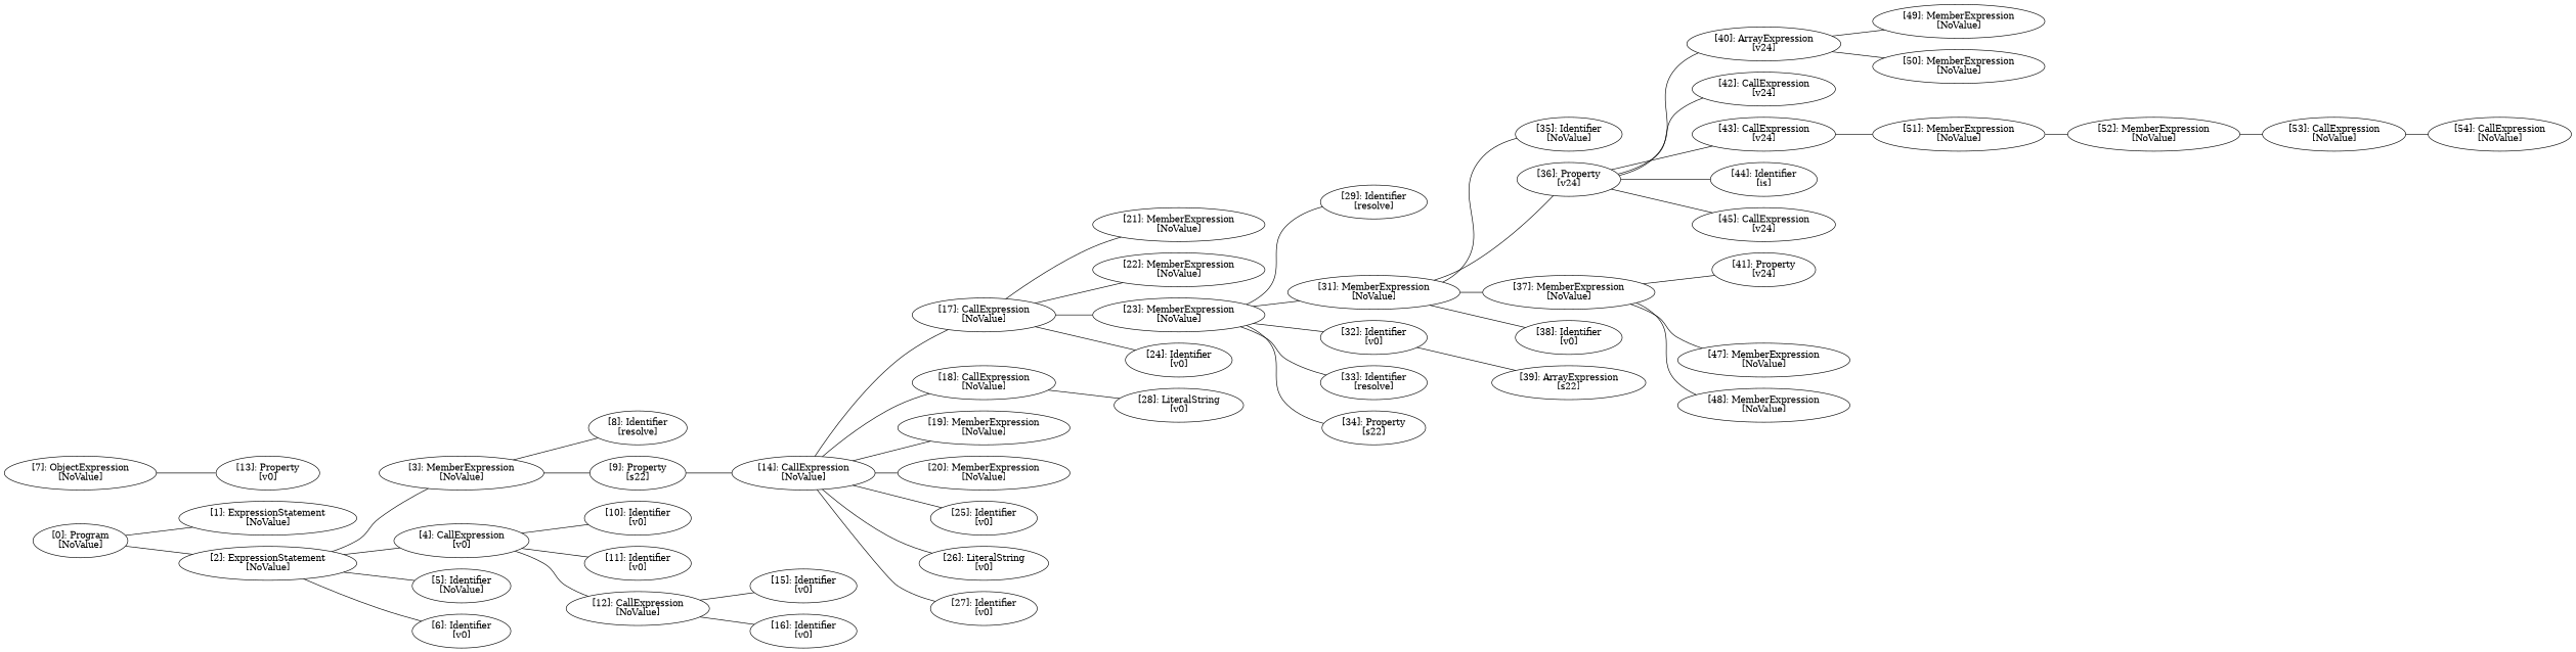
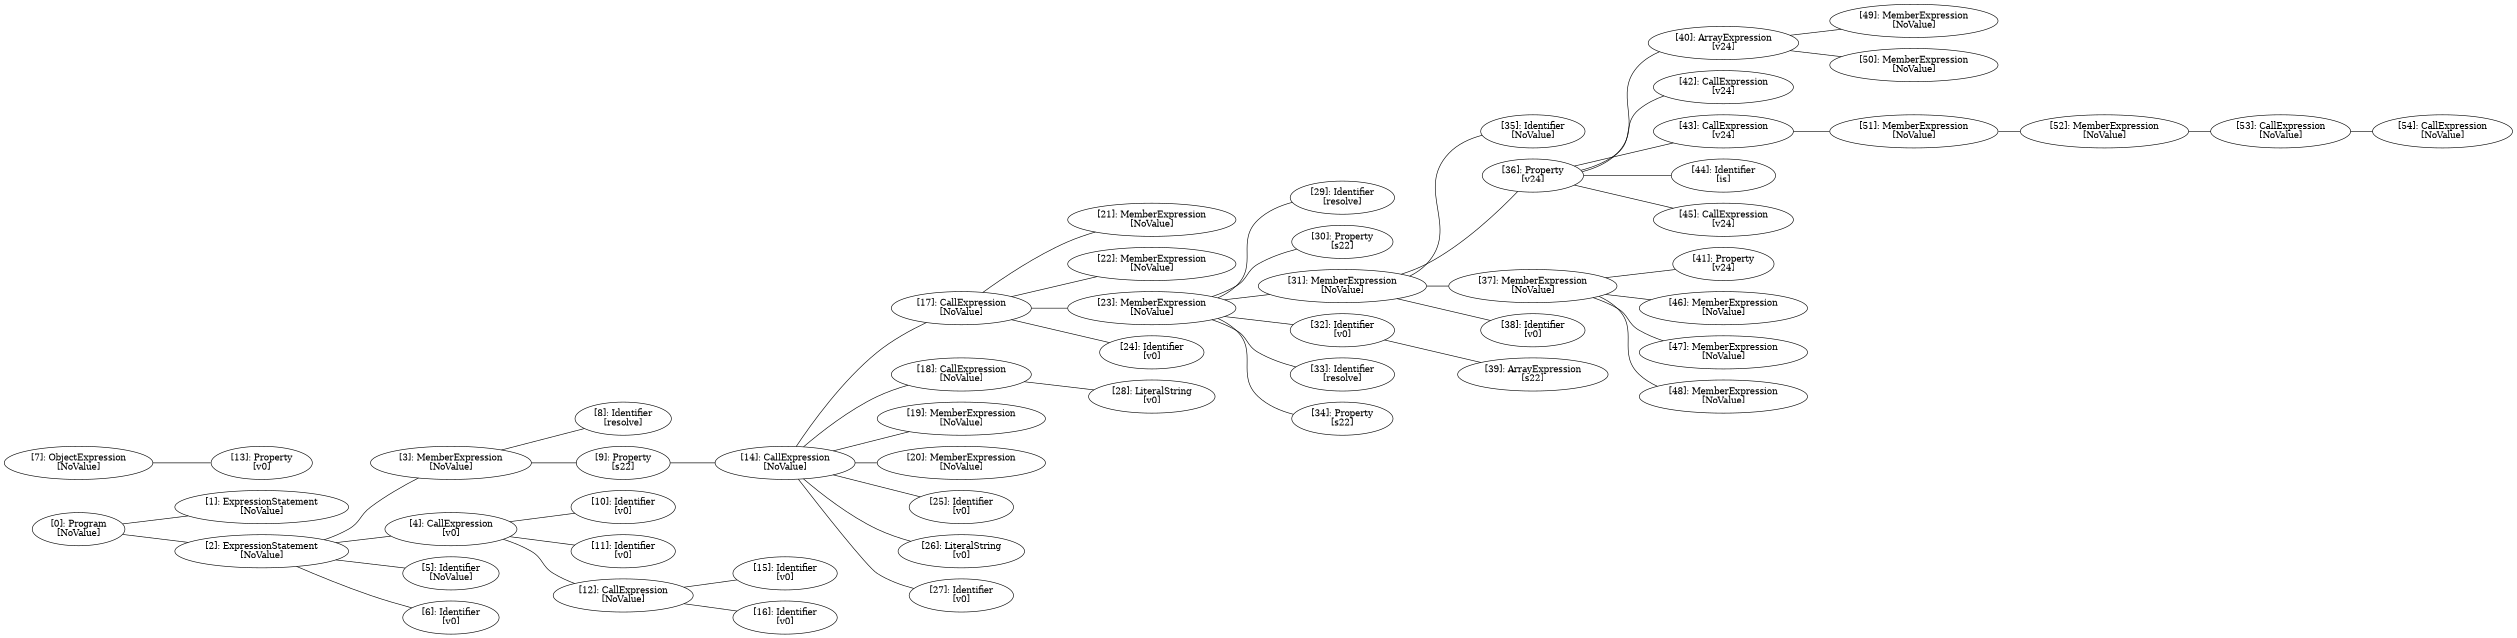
  graph {
    rankdir=LR
    n1 [label="[0]: Program\n[NoValue]"]
    n2 [label="[1]: ExpressionStatement\n[NoValue]"]
    n3 [label="[2]: ExpressionStatement\n[NoValue]"]
    n4 [label="[3]: MemberExpression\n[NoValue]"]
    n5 [label="[4]: CallExpression\n[v0]"]
    n6 [label="[5]: Identifier\n[NoValue]"]
    n7 [label="[6]: Identifier\n[v0]"]
    n8 [label="[8]: Identifier\n[resolve]"]
    n9 [label="[9]: Property\n[s22]"]
    n10 [label="[10]: Identifier\n[v0]"]
    n11 [label="[11]: Identifier\n[v0]"]
    n12 [label="[12]: CallExpression\n[NoValue]"]
    n13 [label="[7]: ObjectExpression\n[NoValue]"]
    n14 [label="[13]: Property\n[v0]"]
    n15 [label="[14]: CallExpression\n[NoValue]"]
    n16 [label="[15]: Identifier\n[v0]"]
    n17 [label="[16]: Identifier\n[v0]"]
    n18 [label="[17]: CallExpression\n[NoValue]"]
    n19 [label="[18]: CallExpression\n[NoValue]"]
    n20 [label="[19]: MemberExpression\n[NoValue]"]
    n21 [label="[20]: MemberExpression\n[NoValue]"]
    n22 [label="[25]: Identifier\n[v0]"]
    n23 [label="[26]: LiteralString\n[v0]"]
    n24 [label="[27]: Identifier\n[v0]"]
    n25 [label="[21]: MemberExpression\n[NoValue]"]
    n26 [label="[22]: MemberExpression\n[NoValue]"]
    n27 [label="[23]: MemberExpression\n[NoValue]"]
    n28 [label="[24]: Identifier\n[v0]"]
    n29 [label="[28]: LiteralString\n[v0]"]
    n30 [label="[29]: Identifier\n[resolve]"]
+   n31 [label="[30]: Property\n[s22]"]
    n32 [label="[31]: MemberExpression\n[NoValue]"]
    n33 [label="[32]: Identifier\n[v0]"]
    n34 [label="[33]: Identifier\n[resolve]"]
    n35 [label="[34]: Property\n[s22]"]
    n36 [label="[35]: Identifier\n[NoValue]"]
    n37 [label="[36]: Property\n[v24]"]
    n38 [label="[37]: MemberExpression\n[NoValue]"]
    n39 [label="[38]: Identifier\n[v0]"]
    n40 [label="[39]: ArrayExpression\n[s22]"]
    n41 [label="[40]: ArrayExpression\n[v24]"]
    n42 [label="[42]: CallExpression\n[v24]"]
    n43 [label="[43]: CallExpression\n[v24]"]
    n44 [label="[44]: Identifier\n[is]"]
    n45 [label="[45]: CallExpression\n[v24]"]
    n46 [label="[41]: Property\n[v24]"]
+   n47 [label="[46]: MemberExpression\n[NoValue]"]
    n48 [label="[47]: MemberExpression\n[NoValue]"]
    n49 [label="[48]: MemberExpression\n[NoValue]"]
    n50 [label="[49]: MemberExpression\n[NoValue]"]
    n51 [label="[50]: MemberExpression\n[NoValue]"]
    n52 [label="[51]: MemberExpression\n[NoValue]"]
    n53 [label="[52]: MemberExpression\n[NoValue]"]
    n54 [label="[53]: CallExpression\n[NoValue]"]
    n55 [label="[54]: CallExpression\n[NoValue]"]
    n1 -- n2
    n1 -- n3
    n3 -- n4
    n3 -- n5
    n3 -- n6
    n3 -- n7
    n4 -- n8
    n4 -- n9
    n5 -- n10
    n5 -- n11
    n5 -- n12
    n9 -- n15
    n12 -- n16
    n12 -- n17
    n13 -- n14
    n15 -- n18
    n15 -- n19
    n15 -- n20
    n15 -- n21
    n15 -- n22
    n15 -- n23
    n15 -- n24
    n18 -- n25
    n18 -- n26
    n18 -- n27
    n18 -- n28
    n19 -- n29
    n27 -- n30
+   n27 -- n31
    n27 -- n32
    n27 -- n33
    n27 -- n34
    n27 -- n35
    n32 -- n36
    n32 -- n37
    n32 -- n38
    n32 -- n39
    n33 -- n40
    n37 -- n41
    n37 -- n42
    n37 -- n43
    n37 -- n44
    n37 -- n45
    n38 -- n46
+   n38 -- n47
    n38 -- n48
    n38 -- n49
    n41 -- n50
    n41 -- n51
    n43 -- n52
    n52 -- n53
    n53 -- n54
    n54 -- n55
  }
